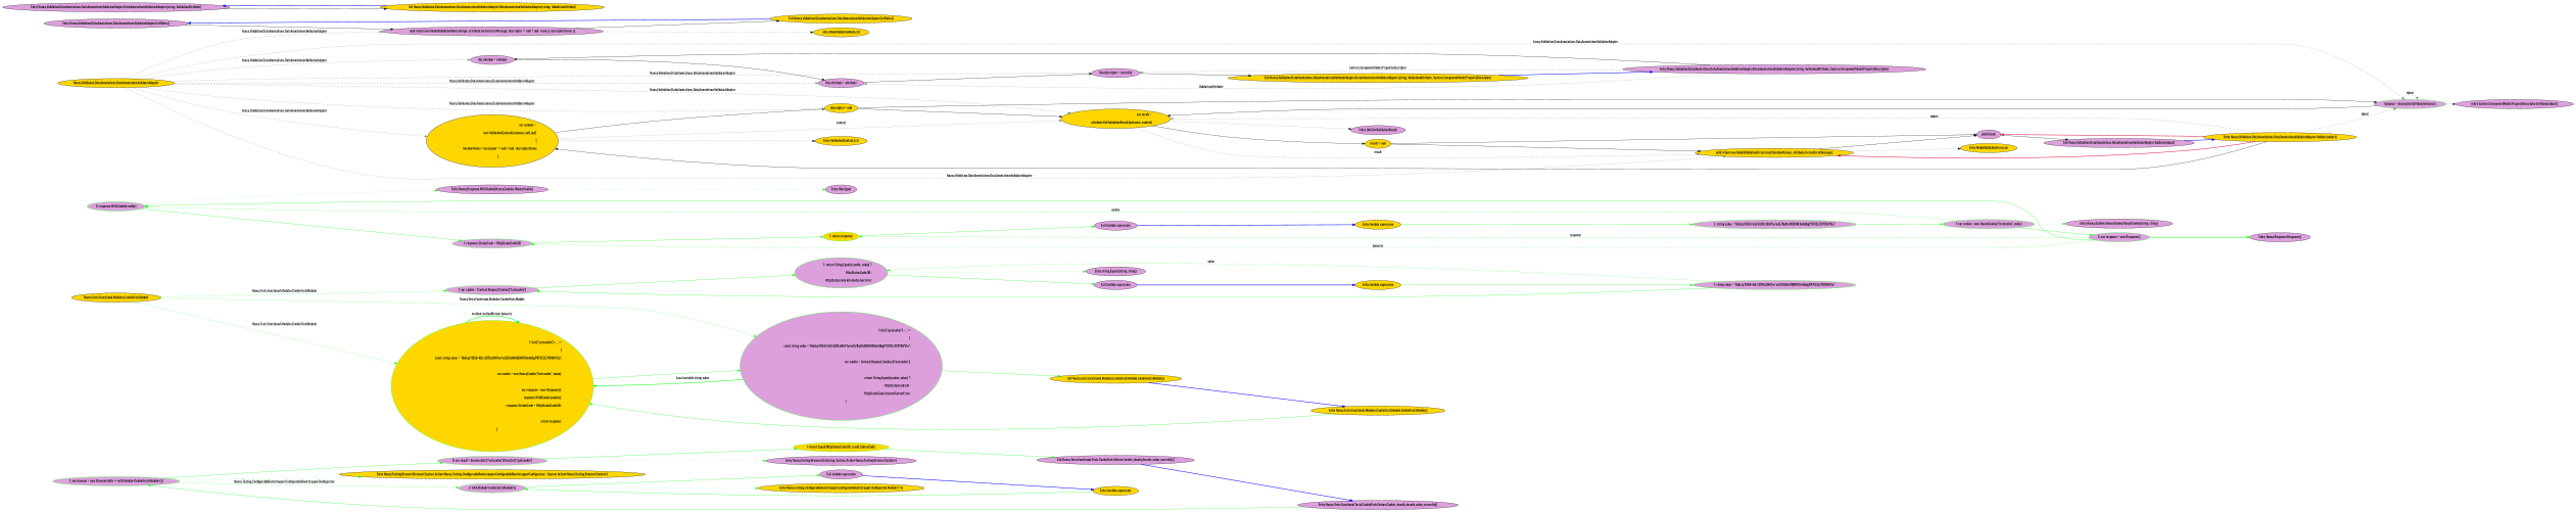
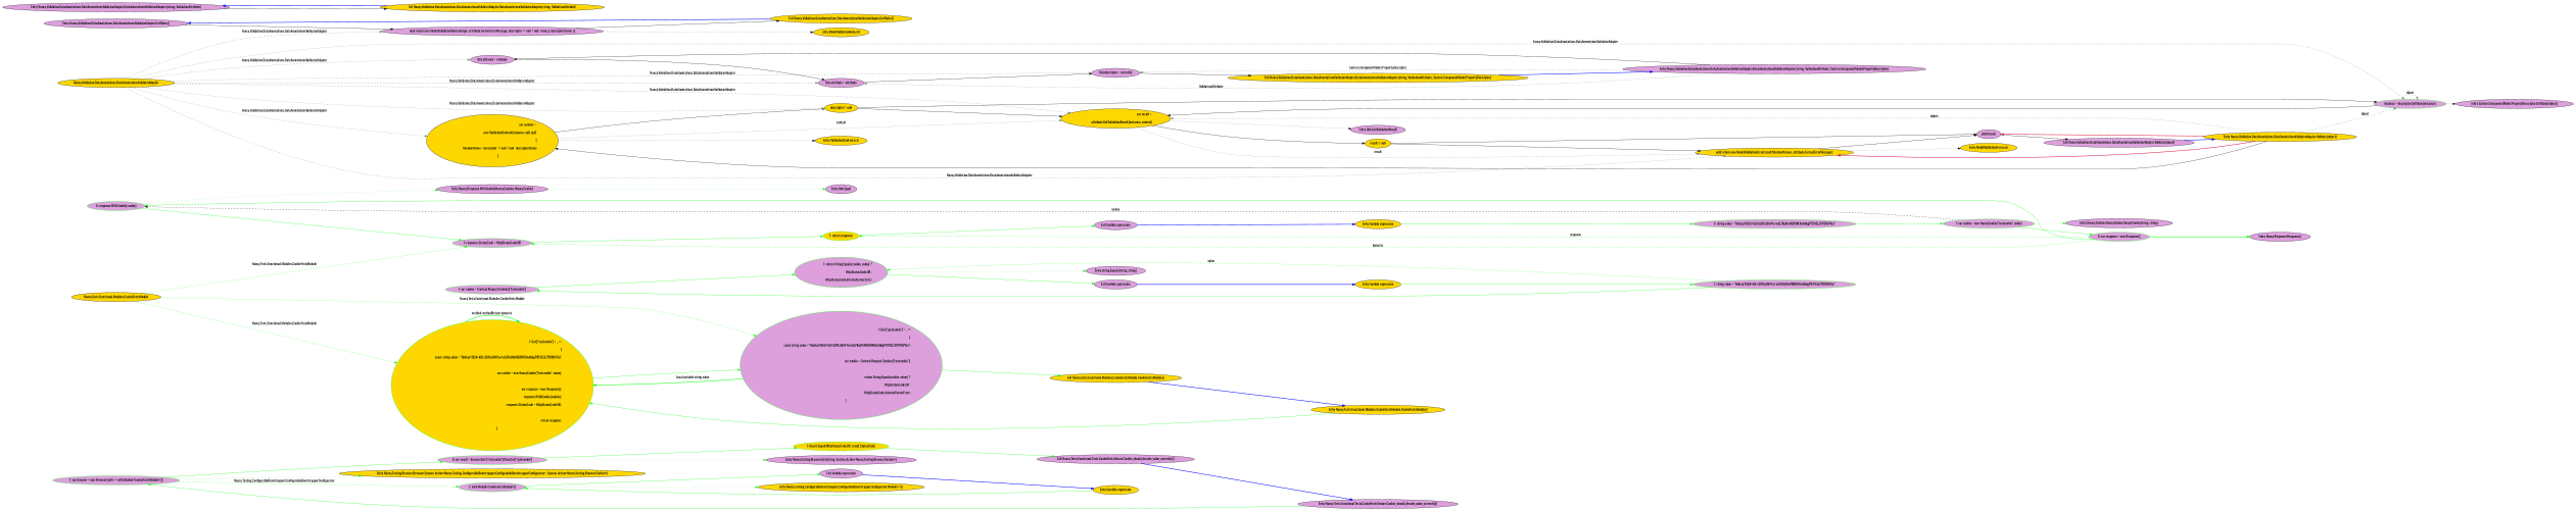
  digraph {
    fontname=Oswald
    rankdir=LR
    node [cluster="lambda expression" fillcolor=plum fontname=Oswald style=filled file="Request.cs"]
    edge [color=green fontname=Oswald style=solid]
    n1 [cluster="Nancy.Tests.Functional.Tests.CookieTestsFixture.Cookie_should_decode_value_correctly()" color=green community=0 label="1: var browser = new Browser(with => with.Module<CookieTestsModule>())" span="15-15" file=""]
    n2 [cluster="Nancy.Tests.Functional.Tests.CookieTestsFixture.Cookie_should_decode_value_correctly()" color=green community=0 label="0: var result = browser.Get(''/setcookie'').Then.Get(''/getcookie'')" span="18-18" file=""]
    n3 [cluster="Nancy.Testing.Browser.Browser(System.Action<Nancy.Testing.ConfigurableBootstrapper.ConfigurableBootstrapperConfigurator>, System.Action<Nancy.Testing.BrowserContext>)" fillcolor=gold label="Entry Nancy.Testing.Browser.Browser(System.Action<Nancy.Testing.ConfigurableBootstrapper.ConfigurableBootstrapperConfigurator>, System.Action<Nancy.Testing.BrowserContext>)" span="28-28" file=""]
    n4 [color=green community=0 label="0: with.Module<CookieTestsModule>()" span="15-15" file=""]
    n5 [cluster="Nancy.Tests.Functional.Tests.CookieTestsFixture.Cookie_should_decode_value_correctly()" color=green community=0 fillcolor=gold label="1: Assert.Equal(HttpStatusCode.OK, result.StatusCode)" span="21-21" file=""]
    n6 [cluster="Nancy.Testing.Browser.Get(string, System.Action<Nancy.Testing.BrowserContext>)" label="Entry Nancy.Testing.Browser.Get(string, System.Action<Nancy.Testing.BrowserContext>)" span="74-74" file=""]
    n7 [label="Exit lambda expression" span="15-15" file=""]
    n8 [cluster="Nancy.Testing.ConfigurableBootstrapper.ConfigurableBootstrapperConfigurator.Module<T>()" fillcolor=gold label="Entry Nancy.Testing.ConfigurableBootstrapper.ConfigurableBootstrapperConfigurator.Module<T>()" span="880-880" file=""]
    n9 [cluster="Nancy.Tests.Functional.Tests.CookieTestsFixture.Cookie_should_decode_value_correctly()" label="Entry Nancy.Tests.Functional.Tests.CookieTestsFixture.Cookie_should_decode_value_correctly()" span="12-12" file=""]
    n10 [cluster="Nancy.Tests.Functional.Tests.CookieTestsFixture.Cookie_should_decode_value_correctly()" label="Exit Nancy.Tests.Functional.Tests.CookieTestsFixture.Cookie_should_decode_value_correctly()" span="12-12" file=""]
    n11 [fillcolor=gold label="Entry lambda expression" span="15-15" file=""]
    n12 [cluster="Unk.Equal" label="Entry Unk.Equal" file=""]
    n13 [cluster="Nancy.Cookies.NancyCookie.NancyCookie(string, string)" file="CookieTestsModule.cs" label="Entry Nancy.Cookies.NancyCookie.NancyCookie(string, string)" span="18-18"]
    n14 [cluster="Nancy.Response.WithCookie(Nancy.Cookies.INancyCookie)" file="CookieTestsModule.cs" label="Entry Nancy.Response.WithCookie(Nancy.Cookies.INancyCookie)" span="88-88"]
    n15 [cluster="Nancy.Tests.Functional.Modules.CookieTestsModule.CookieTestsModule()" file="CookieTestsModule.cs" fillcolor=gold label="Entry Nancy.Tests.Functional.Modules.CookieTestsModule.CookieTestsModule()" span="8-8"]
    n16 [cluster="Nancy.Tests.Functional.Modules.CookieTestsModule.CookieTestsModule()" color=green community=1 file="CookieTestsModule.cs" fillcolor=gold label="1: Get[''/setcookie''] = _ =>\r\n            {\r\n                const string value = ''HakLqr1OEdi+kQ/s92Rzz9hV1w/vzGZKqWeMQRHRJlwhbbgP87UELJZlYDfbVVLo'';\r\n\r\n                var cookie = new NancyCookie(''testcookie'', value);\r\n\r\n                var response = new Response();\r\n                response.WithCookie(cookie);\r\n                response.StatusCode = HttpStatusCode.OK;\r\n\r\n                return response;\r\n            }" span="10-21"]
    n17 [cluster="Nancy.Tests.Functional.Modules.CookieTestsModule.CookieTestsModule()" color=green community=1 file="CookieTestsModule.cs" label="1: Get[''/getcookie''] = _ =>\r\n            {\r\n                const string value = ''HakLqr1OEdi+kQ/s92Rzz9hV1w/vzGZKqWeMQRHRJlwhbbgP87UELJZlYDfbVVLo'';\r\n\r\n                var cookie = Context.Request.Cookies[''testcookie''];\r\n\r\n                return String.Equals(cookie, value) ?\r\n                    HttpStatusCode.OK :\r\n                    HttpStatusCode.InternalServerError;\r\n            }" span="23-32"]
    n18 [cluster="Nancy.Tests.Functional.Modules.CookieTestsModule.CookieTestsModule()" file="CookieTestsModule.cs" fillcolor=gold label="Exit Nancy.Tests.Functional.Modules.CookieTestsModule.CookieTestsModule()" span="8-8"]
    n19 [cluster="Nancy.Response.Response()" file="CookieTestsModule.cs" label="Entry Nancy.Response.Response()" span="29-29"]
    n20 [file="CookieTestsModule.cs" fillcolor=gold label="Entry lambda expression" span="23-32"]
    n21 [color=green community=0 file="CookieTestsModule.cs" label="1: string value = ''HakLqr1OEdi+kQ/s92Rzz9hV1w/vzGZKqWeMQRHRJlwhbbgP87UELJZlYDfbVVLo''" span="25-25"]
    n22 [color=green community=0 file="CookieTestsModule.cs" label="1: var cookie = Context.Request.Cookies[''testcookie'']" span="27-27"]
    n23 [color=green community=1 file="CookieTestsModule.cs" label="1: return String.Equals(cookie, value) ?\r\n                    HttpStatusCode.OK :\r\n                    HttpStatusCode.InternalServerError;" span="29-31"]
    n24 [color=green community=0 file="CookieTestsModule.cs" label="0: string value = ''HakLqr1OEdi+kQ/s92Rzz9hV1w/vzGZKqWeMQRHRJlwhbbgP87UELJZlYDfbVVLo''" span="12-12"]
    n25 [color=green community=0 file="CookieTestsModule.cs" label="1: var cookie = new NancyCookie(''testcookie'', value)" span="14-14"]
    n26 [color=green community=0 file="CookieTestsModule.cs" label="0: var response = new Response()" span="16-16"]
    n27 [color=green community=0 file="CookieTestsModule.cs" label="0: response.WithCookie(cookie)" span="17-17"]
    n28 [file="CookieTestsModule.cs" fillcolor=gold label="Entry lambda expression" span="10-21"]
    n29 [color=green community=0 file="CookieTestsModule.cs" label="1: response.StatusCode = HttpStatusCode.OK" span="18-18"]
    n30 [color=green community=0 file="CookieTestsModule.cs" fillcolor=gold label="1: return response;" span="20-20"]
    n31 [file="CookieTestsModule.cs" label="Exit lambda expression" span="10-21"]
    n32 [file="CookieTestsModule.cs" label="Exit lambda expression" span="23-32"]
    n33 [cluster="string.Equals(string, string)" file="CookieTestsModule.cs" label="Entry string.Equals(string, string)" span="0-0"]
    n34 [file="CookieTestsModule.cs" fillcolor=gold label="Nancy.Tests.Functional.Modules.CookieTestsModule" cluster=""]
    n35 [cluster="Nancy.Validation.DataAnnotations.DataAnnotationsValidatorAdapter.GetRules()" label="Entry Nancy.Validation.DataAnnotations.DataAnnotationsValidatorAdapter.GetRules()" span="42-42"]
    n36 [cluster="Nancy.Validation.DataAnnotations.DataAnnotationsValidatorAdapter.GetRules()" label="yield return new ModelValidationRule(ruleType, attribute.FormatErrorMessage, descriptor == null ? null : new[] { descriptor.Name });" span="44-44"]
    n37 [cluster="Nancy.Validation.DataAnnotations.DataAnnotationsValidatorAdapter.GetRules()" fillcolor=gold label="Exit Nancy.Validation.DataAnnotations.DataAnnotationsValidatorAdapter.GetRules()" span="42-42"]
    n38 [cluster="ModelValidationRule.cstr" fillcolor=gold label="Entry ModelValidationRule.cstr"]
    n39 [cluster="Unk.GetValidationResult" label="Entry Unk.GetValidationResult"]
    n40 [cluster="Nancy.Validation.DataAnnotations.DataAnnotationsValidatorAdapter.DataAnnotationsValidatorAdapter(string, ValidationAttribute)" label="Entry Nancy.Validation.DataAnnotations.DataAnnotationsValidatorAdapter.DataAnnotationsValidatorAdapter(string, ValidationAttribute)" span="20-20"]
    n41 [cluster="Nancy.Validation.DataAnnotations.DataAnnotationsValidatorAdapter.DataAnnotationsValidatorAdapter(string, ValidationAttribute)" fillcolor=gold label="Exit Nancy.Validation.DataAnnotations.DataAnnotationsValidatorAdapter.DataAnnotationsValidatorAdapter(string, ValidationAttribute)" span="20-20"]
    n42 [cluster="System.ComponentModel.PropertyDescriptor.GetValue(object)" label="Entry System.ComponentModel.PropertyDescriptor.GetValue(object)" span="0-0"]
    n43 [cluster="ValidationContext.cstr" fillcolor=gold label="Entry ValidationContext.cstr"]
    n44 [cluster="ModelValidationError.cstr" fillcolor=gold label="Entry ModelValidationError.cstr"]
    n45 [cluster="Nancy.Validation.DataAnnotations.DataAnnotationsValidatorAdapter.DataAnnotationsValidatorAdapter(string, ValidationAttribute, System.ComponentModel.PropertyDescriptor)" label="Entry Nancy.Validation.DataAnnotations.DataAnnotationsValidatorAdapter.DataAnnotationsValidatorAdapter(string, ValidationAttribute, System.ComponentModel.PropertyDescriptor)" span="31-31"]
-   n46 [cluster="Nancy.Validation.DataAnnotations.DataAnnotationsValidatorAdapter.DataAnnotationsValidatorAdapter(string, ValidationAttribute, System.ComponentModel.PropertyDescriptor)" label="this.ruleType = ruleType" span="33-33"]
+   n46 [cluster="Nancy.Validation.DataAnnotations.DataAnnotationsValidatorAdapter.DataAnnotationsValidatorAdapter(string, ValidationAttribute, System.ComponentModel.PropertyDescriptor)" label="this.instance = ruleType" span="33-33"]
    n47 [cluster="Nancy.Validation.DataAnnotations.DataAnnotationsValidatorAdapter.DataAnnotationsValidatorAdapter(string, ValidationAttribute, System.ComponentModel.PropertyDescriptor)" label="this.attribute = attribute" span="34-34"]
    n48 [cluster="Nancy.Validation.DataAnnotations.DataAnnotationsValidatorAdapter.DataAnnotationsValidatorAdapter(string, ValidationAttribute, System.ComponentModel.PropertyDescriptor)" label="this.descriptor = correctly" span="35-35"]
    n49 [cluster="Nancy.Validation.DataAnnotations.DataAnnotationsValidatorAdapter.DataAnnotationsValidatorAdapter(string, ValidationAttribute, System.ComponentModel.PropertyDescriptor)" fillcolor=gold label="Exit Nancy.Validation.DataAnnotations.DataAnnotationsValidatorAdapter.DataAnnotationsValidatorAdapter(string, ValidationAttribute, System.ComponentModel.PropertyDescriptor)" span="31-31"]
    n50 [cluster="Nancy.Validation.DataAnnotations.DataAnnotationsValidatorAdapter.Validate(object)" fillcolor=gold label="Entry Nancy.Validation.DataAnnotations.DataAnnotationsValidatorAdapter.Validate(object)" span="52-52"]
    n51 [cluster="Nancy.Validation.DataAnnotations.DataAnnotationsValidatorAdapter.Validate(object)" fillcolor=gold label="var context = \r\n                new ValidationContext(instance, null, null)\r\n                {\r\n                    MemberName = descriptor == null ? null : descriptor.Name\r\n                }" span="54-58"]
    n52 [cluster="Nancy.Validation.DataAnnotations.DataAnnotationsValidatorAdapter.Validate(object)" fillcolor=gold label="yield return new ModelValidationError(result.MemberNames, attribute.FormatErrorMessage);" span="70-70"]
    n53 [cluster="Nancy.Validation.DataAnnotations.DataAnnotationsValidatorAdapter.Validate(object)" label="yield break;" span="73-73"]
    n54 [cluster="Nancy.Validation.DataAnnotations.DataAnnotationsValidatorAdapter.Validate(object)" color=green label="instance = descriptor.GetValue(instance)" span="62-62"]
    n55 [cluster="Nancy.Validation.DataAnnotations.DataAnnotationsValidatorAdapter.Validate(object)" fillcolor=gold label="var result = \r\n                attribute.GetValidationResult(instance, context)" span="65-66"]
    n56 [cluster="Nancy.Validation.DataAnnotations.DataAnnotationsValidatorAdapter.Validate(object)" fillcolor=gold label="descriptor != null" span="60-60"]
    n57 [cluster="Nancy.Validation.DataAnnotations.DataAnnotationsValidatorAdapter.Validate(object)" label="Exit Nancy.Validation.DataAnnotations.DataAnnotationsValidatorAdapter.Validate(object)" span="52-52"]
    n58 [cluster="Nancy.Validation.DataAnnotations.DataAnnotationsValidatorAdapter.Validate(object)" fillcolor=gold label="result != null" span="68-68"]
    n59 [fillcolor=gold label="Nancy.Validation.DataAnnotations.DataAnnotationsValidatorAdapter" cluster=""]
    n1 -> n2
    n1 -> n3 [style=dotted]
    n1 -> n4 [label="Nancy.Testing.ConfigurableBootstrapper.ConfigurableBootstrapperConfigurator" style=dashed]
    n2 -> n5
    n2 -> n6 [style=dotted]
    n4 -> n7
    n4 -> n8 [style=dotted]
    n5 -> n10
    n7 -> n11 [color=blue style=bold]
    n9 -> n1
    n10 -> n9 [color=blue style=bold]
    n11 -> n4
    n14 -> n12 [style=dotted]
    n15 -> n16
    n16 -> n16 [label="method methodReturn dynamic " style=bold]
    n16 -> n17
    n17 -> n16 [label="Local variable string value" style=bold]
    n17 -> n18
    n18 -> n15 [color=blue style=bold]
    n20 -> n21
    n21 -> n22
    n21 -> n23 [label=value style=dashed]
    n22 -> n23
    n23 -> n32
    n23 -> n33 [style=dotted]
    n24 -> n25
    n25 -> n13 [style=dotted]
    n25 -> n26
-   n25 -> n27 [label=cookie style=dashed]
+   n25 -> n27 [color=black label=cookie style=dashed]
    n26 -> n19 [style=bold]
    n26 -> n27
    n26 -> n29 [label=dynamic style=dashed]
    n26 -> n30 [label=response style=dashed]
    n27 -> n14 [style=dotted]
    n27 -> n29
    n28 -> n24
    n29 -> n30
    n30 -> n31
    n31 -> n28 [color=blue style=bold]
    n32 -> n20 [color=blue style=bold]
    n34 -> n16 [label="Nancy.Tests.Functional.Modules.CookieTestsModule" style=dashed]
    n34 -> n17 [label="Nancy.Tests.Functional.Modules.CookieTestsModule" style=dashed]
-   n34 -> n22 [label="Nancy.Tests.Functional.Modules.CookieTestsModule" style=dashed]
+   n34 -> n29 [label="Nancy.Tests.Functional.Modules.CookieTestsModule" style=dashed]
    n35 -> n36 [color=""]
    n36 -> n37 [color=""]
    n36 -> n38 [style=dotted color=""]
    n37 -> n35 [color=blue style=bold]
    n40 -> n41 [color=""]
    n41 -> n40 [color=blue style=bold]
    n45 -> n46 [color=""]
    n45 -> n47 [color=darkseagreen4 label=ValidationAttribute style=dashed]
    n45 -> n48 [color=darkseagreen4 label="System.ComponentModel.PropertyDescriptor" style=dashed]
    n46 -> n47 [color=""]
    n47 -> n48 [color=""]
    n48 -> n49 [color=""]
    n49 -> n45 [color=blue style=bold]
    n50 -> n51 [color=""]
    n50 -> n52 [color=crimson style=bold]
    n50 -> n53 [color=crimson style=bold]
    n50 -> n54 [color=darkseagreen4 label=object style=dashed]
    n50 -> n55 [color=darkseagreen4 label=object style=dashed]
    n51 -> n43 [style=dotted color=""]
    n51 -> n55 [color=darkseagreen4 label=context style=dashed]
    n51 -> n56 [color=""]
    n52 -> n44 [style=dotted color=""]
    n52 -> n53 [color=""]
    n53 -> n57 [color=""]
    n54 -> n42 [style=dotted color=""]
    n54 -> n54 [color=darkseagreen4 label=object style=dashed]
    n54 -> n55 [color=""]
    n55 -> n39 [style=dotted color=""]
    n55 -> n52 [color=darkseagreen4 label=result style=dashed]
    n55 -> n58 [color=""]
    n56 -> n54 [color=""]
    n56 -> n55 [color=""]
    n57 -> n50 [color=blue style=bold]
    n58 -> n52 [color=""]
    n58 -> n53 [color=""]
    n59 -> n36 [color=darkseagreen4 label="Nancy.Validation.DataAnnotations.DataAnnotationsValidatorAdapter" style=dashed]
    n59 -> n46 [color=darkseagreen4 label="Nancy.Validation.DataAnnotations.DataAnnotationsValidatorAdapter" style=dashed]
    n59 -> n47 [color=darkseagreen4 label="Nancy.Validation.DataAnnotations.DataAnnotationsValidatorAdapter" style=dashed]
    n59 -> n48 [color=darkseagreen4 label="Nancy.Validation.DataAnnotations.DataAnnotationsValidatorAdapter" style=dashed]
    n59 -> n51 [color=darkseagreen4 label="Nancy.Validation.DataAnnotations.DataAnnotationsValidatorAdapter" style=dashed]
    n59 -> n52 [color=darkseagreen4 label="Nancy.Validation.DataAnnotations.DataAnnotationsValidatorAdapter" style=dashed]
    n59 -> n54 [color=darkseagreen4 label="Nancy.Validation.DataAnnotations.DataAnnotationsValidatorAdapter" style=dashed]
    n59 -> n55 [color=darkseagreen4 label="Nancy.Validation.DataAnnotations.DataAnnotationsValidatorAdapter" style=dashed]
    n59 -> n56 [color=darkseagreen4 label="Nancy.Validation.DataAnnotations.DataAnnotationsValidatorAdapter" style=dashed]
  }
